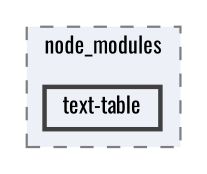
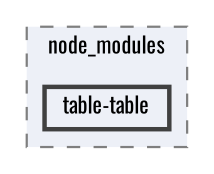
  digraph {
    compound=true
    fontname=Oswald
-   n1 [color=grey25 fillcolor="#edf0f7" fontname=Oswald fontsize=10 height=0.2 label="text-table" shape=box style="filled,bold" width=0.4]
+   n1 [color=grey25 fillcolor="#edf0f7" fontname=Oswald fontsize=10 height=0.2 label="table-table" shape=box style="filled,bold" width=0.4]
    subgraph cluster_1 {
      bgcolor="#edf0f7"
      fontsize=10
      label=node_modules
      pencolor=grey50
      style="filled,dashed"
      n1
    }
  }
